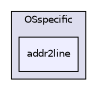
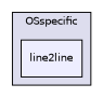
  digraph {
    compound=true
-   n1 [fillcolor="#eeeeff" fontname=Helvetica fontsize=10 label=addr2line pencolor=black shape=box style=filled]
+   n1 [fillcolor="#eeeeff" fontname=Helvetica fontsize=10 label=line2line pencolor=black shape=box style=filled]
    subgraph cluster_1 {
      bgcolor="#ddddee"
      fontname=Helvetica
      fontsize=10
      label=OSspecific
      pencolor=black
      n1
    }
  }
